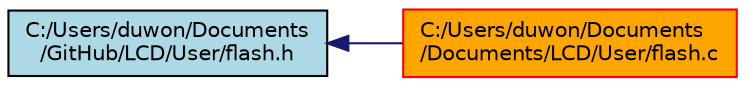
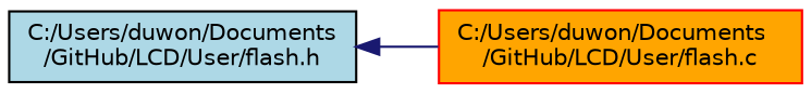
  digraph {
    rankdir=LR
    node [fontname=Helvetica fontsize=10 shape=record style=filled]
    n1 [color=black fillcolor=lightblue fontcolor=black height=0.2 label="C:/Users/duwon/Documents\l/GitHub/LCD/User/flash.h" width=0.4]
-   n2 [color=red fillcolor=orange height=0.2 label="C:/Users/duwon/Documents\l/Documents/LCD/User/flash.c" width=0.4]
+   n2 [color=red fillcolor=orange height=0.2 label="C:/Users/duwon/Documents\l/GitHub/LCD/User/flash.c" width=0.4]
    n1 -> n2 [color=midnightblue dir=back fontname=Helvetica fontsize=10 labelfontname=Helvetica labelfontsize=10 style=solid]
  }
